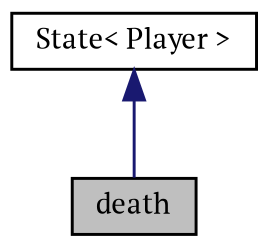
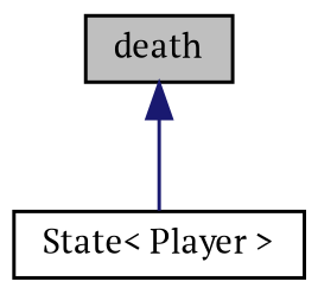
  digraph {
    fontname="PT Serif"
    node [color=black fontname="PT Serif" fontsize=10 shape=record style=filled]
    n1 [fillcolor=grey75 fontcolor=black height=0.2 label=death width=0.4]
    n2 [fillcolor=white height=0.2 label="State\< Player \>" width=0.4]
-   n2 -> n1 [color=midnightblue dir=back fontname="PT Serif" fontsize=10 labelfontname=Helvetica labelfontsize=10 style=solid]
+   n1 -> n2 [color=midnightblue dir=back fontname="PT Serif" fontsize=10 labelfontname=Helvetica labelfontsize=10 style=solid]
  }
